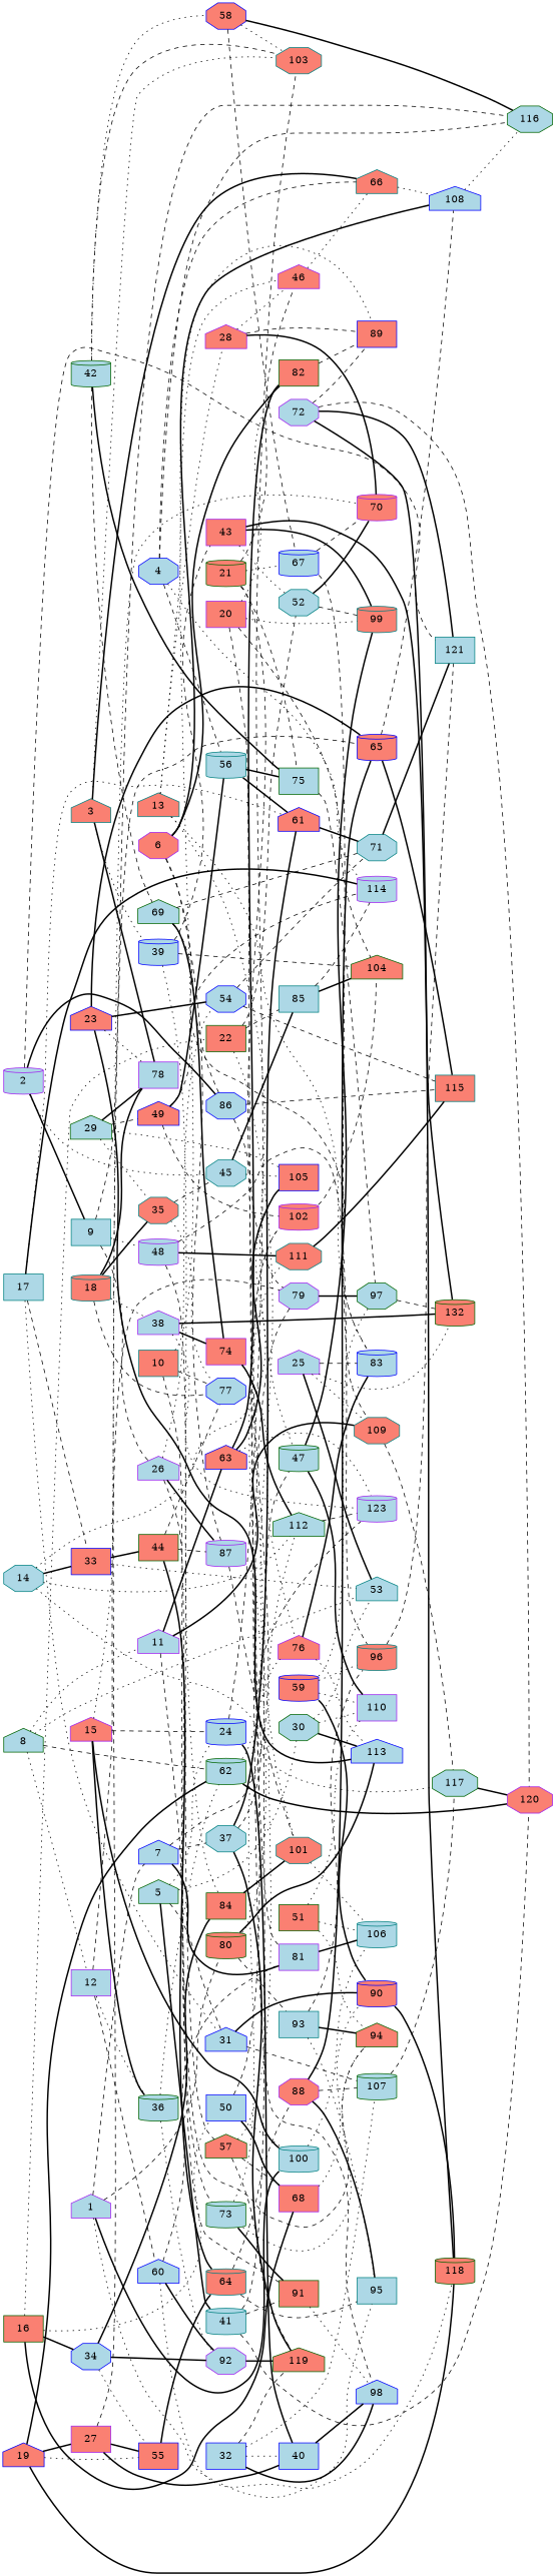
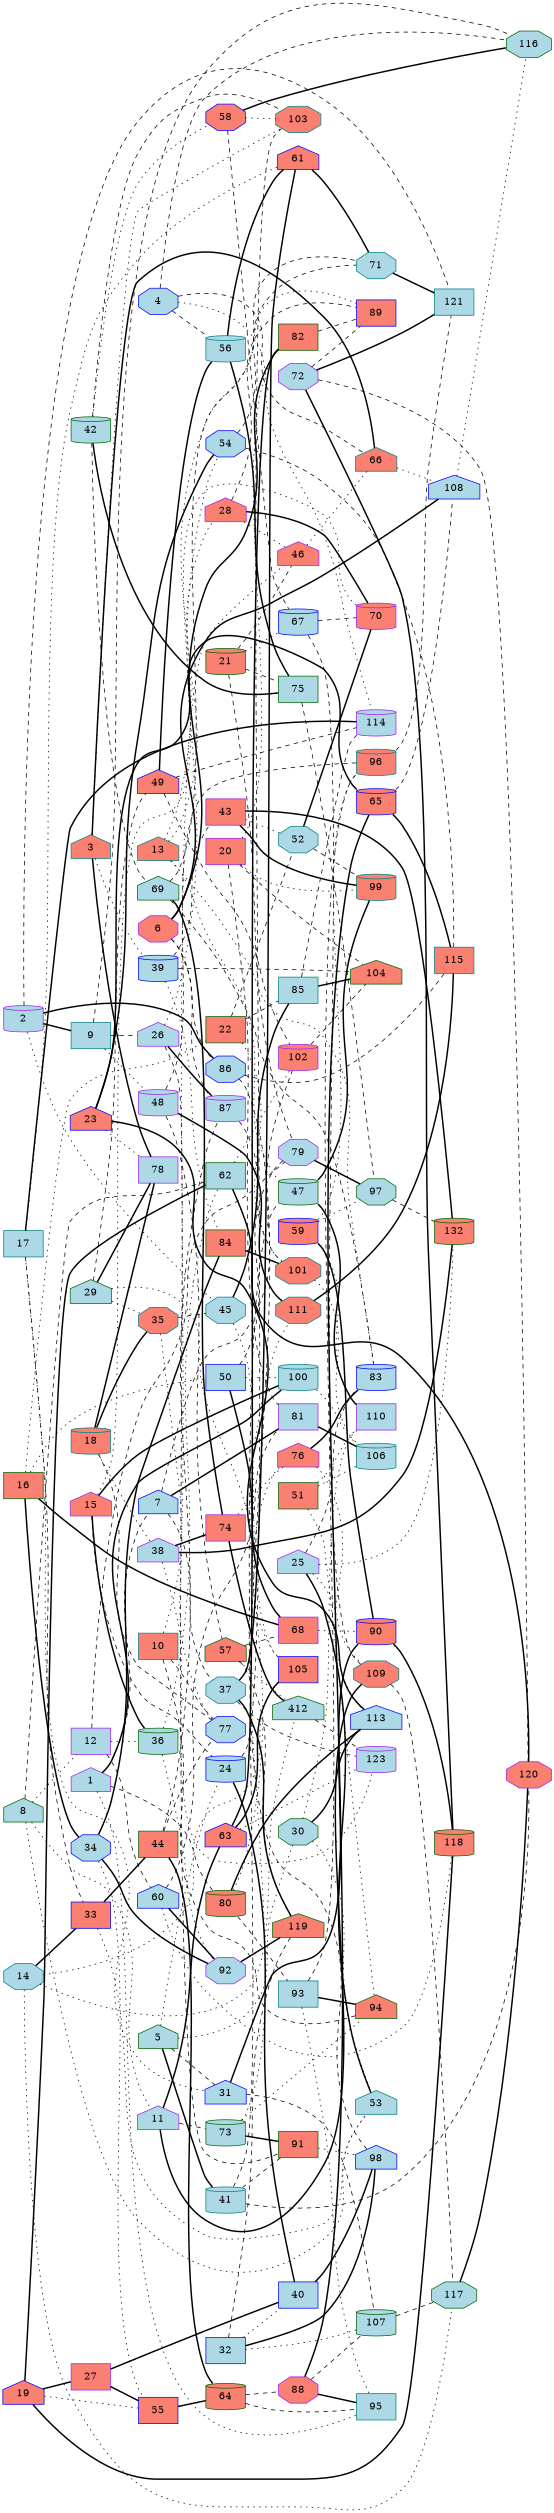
  graph {
    rankdir=LR
    node [color=darkgreen fillcolor=lightblue shape=house style=filled]
    edge [style=dashed]
    1 [color=purple]
    7 [color=blue]
    80 [fillcolor=salmon shape=cylinder]
    95 [color=teal shape=box]
    100 [color=teal shape=cylinder]
    37 [color=teal shape=octagon]
    81 [color=purple shape=box]
    102 [color=purple fillcolor=salmon shape=cylinder]
    113 [color=blue]
    111 [color=teal fillcolor=salmon shape=octagon]
    93 [color=teal shape=box]
    106 [color=teal shape=cylinder]
    2 [color=purple shape=cylinder]
    9 [color=teal shape=box]
    45 [color=teal shape=octagon]
    86 [color=blue shape=octagon]
    121 [color=teal shape=box]
    116 [shape=octagon]
    26 [color=purple]
    48 [color=purple shape=cylinder]
    105 [color=blue fillcolor=salmon shape=box]
    85 [color=teal shape=box]
    98 [color=blue]
    115 [color=teal fillcolor=salmon shape=box]
    3 [color=teal fillcolor=salmon]
    39 [color=blue shape=cylinder]
    66 [color=teal fillcolor=salmon]
    78 [color=purple shape=box]
    103 [color=teal fillcolor=salmon shape=octagon]
    84 [fillcolor=salmon shape=box]
    104 [fillcolor=salmon]
    43 [color=purple fillcolor=salmon shape=box]
    108 [color=blue]
    4 [color=blue shape=octagon]
    56 [color=teal shape=cylinder]
    114 [color=purple shape=cylinder]
    61 [color=blue fillcolor=salmon]
    75 [shape=box]
    5
    24 [color=blue shape=cylinder]
    30 [shape=octagon]
    31 [color=blue]
    41 [color=teal shape=cylinder]
    40 [color=blue shape=box]
    53 [color=teal]
    110 [color=purple shape=box]
    90 [color=blue fillcolor=salmon shape=cylinder]
    107 [shape=cylinder]
    47 [shape=cylinder]
    91 [fillcolor=salmon shape=box]
    120 [color=purple fillcolor=salmon shape=octagon]
    6 [color=purple fillcolor=salmon shape=octagon]
    82 [fillcolor=salmon shape=box]
    87 [color=purple shape=cylinder]
    89 [color=blue fillcolor=salmon shape=box]
    101 [color=teal fillcolor=salmon shape=octagon]
    119 [fillcolor=salmon]
    123 [color=purple shape=cylinder]
    8
    11 [color=purple]
    12 [color=purple shape=box]
-   62 [shape=cylinder]
+   62 [shape=box]
    63 [color=blue fillcolor=salmon]
    73 [shape=cylinder]
    109 [color=teal fillcolor=salmon shape=octagon]
    36 [shape=cylinder]
    60 [color=blue]
    79 [color=purple shape=octagon]
    54 [color=blue shape=octagon]
    57 [fillcolor=salmon]
    96 [color=teal fillcolor=salmon shape=cylinder]
    10 [color=teal fillcolor=salmon shape=box]
    46 [color=purple fillcolor=salmon]
    77 [color=blue shape=octagon]
    94 [fillcolor=salmon]
    51 [fillcolor=salmon shape=box]
    76 [color=purple fillcolor=salmon]
    117 [shape=octagon]
    92 [color=purple shape=octagon]
    118 [fillcolor=salmon shape=cylinder]
    97 [shape=octagon]
    13 [color=teal fillcolor=salmon]
    28 [color=purple fillcolor=salmon]
    83 [color=blue shape=cylinder]
    70 [color=purple fillcolor=salmon shape=cylinder]
    99 [color=teal fillcolor=salmon shape=cylinder]
    14 [color=teal shape=octagon]
    33 [color=blue fillcolor=salmon shape=box]
-   112
+   112 [label=412]
    44 [fillcolor=salmon shape=box]
    15 [color=purple fillcolor=salmon]
    16 [fillcolor=salmon shape=box]
    22 [fillcolor=salmon shape=box]
    34 [color=blue shape=octagon]
    50 [color=blue shape=box]
    68 [color=purple fillcolor=salmon shape=box]
    52 [color=teal shape=octagon]
    55 [color=blue fillcolor=salmon shape=box]
    17 [color=teal shape=box]
    71 [color=teal shape=octagon]
    18 [color=teal fillcolor=salmon shape=cylinder]
    35 [color=teal fillcolor=salmon shape=octagon]
    38 [color=purple]
    n104 [fillcolor=salmon label=132 shape=cylinder]
    74 [color=purple fillcolor=salmon shape=box]
    19 [color=blue fillcolor=salmon]
    27 [color=purple fillcolor=salmon shape=box]
    65 [color=blue fillcolor=salmon shape=cylinder]
-   64 [color=teal fillcolor=salmon shape=cylinder]
+   64 [fillcolor=salmon shape=cylinder]
    20 [color=purple fillcolor=salmon shape=box]
    21 [fillcolor=salmon shape=cylinder]
    67 [color=blue shape=cylinder]
    23 [color=blue fillcolor=salmon]
    25 [color=purple]
    29
    49 [color=blue fillcolor=salmon]
    32 [color=blue shape=box]
    42 [shape=cylinder]
    58 [color=blue fillcolor=salmon shape=octagon]
    69
    88 [color=purple fillcolor=salmon shape=octagon]
    59 [color=blue fillcolor=salmon shape=cylinder]
    72 [color=purple shape=octagon]
    1 -- 7
    1 -- 80
    1 -- 95 [style=dotted]
    1 -- 100 [style=bold]
    7 -- 37
    7 -- 81 [style=bold]
    7 -- 102
    80 -- 113 [style=bold]
    80 -- 111 [style=dotted]
    80 -- 93
    100 -- 106 [style=dotted]
    37 -- 61 [style=bold]
    37 -- 119 [style=bold]
    37 -- 123
    81 -- 106 [style=bold]
    102 -- 104
    111 -- 115 [style=bold]
    93 -- 95 [style=dotted]
    93 -- 96
    93 -- 94 [style=bold]
    2 -- 9 [style=bold]
    2 -- 45 [style=dotted]
    2 -- 86 [style=bold]
    2 -- 121
    9 -- 116
    9 -- 26
    9 -- 48 [style=dotted]
    45 -- 105 [style=dotted]
    45 -- 85 [style=bold]
    86 -- 98
    86 -- 115
    26 -- 91
    26 -- 87 [style=bold]
    26 -- 54 [style=dotted]
    48 -- 111 [style=bold]
    48 -- 57
    48 -- 96
    85 -- 104 [style=bold]
    85 -- 114
    3 -- 39 [style=dotted]
    3 -- 66 [style=bold]
    3 -- 78 [style=bold]
    3 -- 103 [style=dotted]
    39 -- 84 [style=dotted]
    39 -- 104
    39 -- 43
    66 -- 108 [style=dotted]
    84 -- 101 [style=bold]
    43 -- 99 [style=bold]
    43 -- 52 [style=dotted]
    43 -- n104 [style=bold]
    108 -- 116 [style=dotted]
    4 -- 116
    4 -- 66
    4 -- 56
    4 -- 114 [style=dotted]
    56 -- 61 [style=bold]
    56 -- 75 [style=bold]
    61 -- 71 [style=bold]
    75 -- 97
    5 -- 24 [style=dotted]
    5 -- 30 [style=dotted]
    5 -- 31
    5 -- 41 [style=bold]
    24 -- 103
    24 -- 40 [style=bold]
    30 -- 113 [style=bold]
    30 -- 53 [style=dotted]
    30 -- 110 [style=dotted]
    31 -- 90 [style=bold]
    31 -- 107
    41 -- 47
    41 -- 91
    41 -- 120
    40 -- 98 [style=bold]
    90 -- 118 [style=bold]
    107 -- 117
    47 -- 110 [style=bold]
    47 -- 99 [style=bold]
    91 -- 98 [style=dotted]
    6 -- 86
    6 -- 108 [style=bold]
    6 -- 82 [style=bold]
    6 -- 87
    82 -- 89
    87 -- 101
    101 -- 106 [style=dotted]
    8 -- 53 [style=dotted]
    8 -- 11 [style=dotted]
    8 -- 12 [style=dotted]
    8 -- 62
    11 -- 63 [style=bold]
    11 -- 73
    11 -- 109 [style=bold]
    12 -- 36 [style=dotted]
    12 -- 60
    12 -- 79
    62 -- 102 [style=dotted]
    62 -- 120 [style=bold]
    63 -- 105 [style=bold]
    63 -- 82 [style=bold]
    63 -- 123 [style=dotted]
    73 -- 91 [style=bold]
    73 -- 94 [style=dotted]
    73 -- 76 [style=dotted]
    109 -- 117
    36 -- 62 [style=dotted]
    36 -- 92 [style=dotted]
    60 -- 81
    60 -- 92 [style=bold]
    60 -- 118 [style=dotted]
    79 -- 97 [style=bold]
    54 -- 115
    54 -- 71
    57 -- 119
    57 -- 112 [style=dotted]
    57 -- 68
    96 -- 121
    10 -- 46 [style=dotted]
    10 -- 77
    10 -- 94
    46 -- 66 [style=dotted]
    51 -- 106 [style=dotted]
    51 -- 110 [style=dotted]
    51 -- 94 [style=dotted]
    76 -- 113 [style=dotted]
    76 -- 83 [style=bold]
    117 -- 120 [style=bold]
    92 -- 119 [style=bold]
    97 -- n104
    13 -- 47 [style=dotted]
    13 -- 89 [style=dotted]
    13 -- 28 [style=dotted]
    13 -- 83 [style=dotted]
    28 -- 89
    28 -- 46 [style=dotted]
    28 -- 70 [style=bold]
    14 -- 105 [style=dotted]
    14 -- 117 [style=dotted]
    14 -- 33 [style=bold]
    14 -- 112 [style=dotted]
    33 -- 53 [style=dotted]
    33 -- 44 [style=bold]
    112 -- 123
    44 -- 87
    44 -- 77
    44 -- 64 [style=bold]
    15 -- 100 [style=bold]
    15 -- 24
    15 -- 36 [style=bold]
    15 -- 70 [style=dotted]
    16 -- 22 [style=dotted]
    16 -- 34 [style=bold]
    16 -- 50 [style=dotted]
    16 -- 68 [style=bold]
    22 -- 85
    22 -- 101 [style=dotted]
    22 -- 52
    34 -- 84 [style=bold]
    34 -- 92 [style=bold]
    34 -- 55 [style=dotted]
    50 -- 100 [style=dotted]
    50 -- 79
    50 -- 68 [style=bold]
    68 -- 90 [style=dotted]
    52 -- 70 [style=bold]
    52 -- 99
    55 -- 64 [style=bold]
    17 -- 114 [style=bold]
    17 -- 61 [style=dotted]
    17 -- 31 [style=dotted]
    17 -- 33
    71 -- 121 [style=bold]
    18 -- 78 [style=bold]
    18 -- 77
    18 -- 35 [style=bold]
    18 -- 38 [style=dotted]
    35 -- 45
    35 -- 77 [style=dotted]
    38 -- 123 [style=dotted]
    38 -- n104 [style=bold]
    38 -- 74 [style=bold]
    74 -- 76 [style=dotted]
    74 -- 112 [style=bold]
    19 -- 62 [style=bold]
    19 -- 118 [style=bold]
    19 -- 55 [style=dotted]
    19 -- 27 [style=bold]
    27 -- 40 [style=bold]
    27 -- 55 [style=bold]
-   27 -- 65
    65 -- 115 [style=bold]
    65 -- 108
    64 -- 95
    64 -- 88
    20 -- 81
    20 -- 104
    20 -- 82 [style=dotted]
    20 -- 99 [style=dotted]
    21 -- 75
    21 -- 79
    21 -- 46
    21 -- 67 [style=dotted]
    67 -- 109
    67 -- 70
    23 -- 113 [style=bold]
    23 -- 78 [style=dotted]
    23 -- 54 [style=bold]
    23 -- 65 [style=bold]
    25 -- 53 [style=bold]
    25 -- 109 [style=dotted]
    25 -- 83
    25 -- n104 [style=dotted]
    29 -- 105 [style=dotted]
    29 -- 78 [style=bold]
    29 -- 35 [style=dotted]
    29 -- 49
    49 -- 102
    49 -- 56 [style=bold]
    49 -- 114
    32 -- 98 [style=bold]
    32 -- 40 [style=dotted]
    32 -- 107 [style=dotted]
    32 -- 119
    42 -- 103
    42 -- 75 [style=bold]
    42 -- 58 [style=dotted]
    42 -- 69
    58 -- 116 [style=bold]
    58 -- 103 [style=dotted]
    58 -- 67
    69 -- 83
    69 -- 71
    69 -- 74 [style=bold]
    88 -- 95 [style=bold]
    88 -- 107
    88 -- 65 [style=bold]
    59 -- 110 [style=dotted]
    59 -- 90 [style=bold]
    59 -- 96 [style=dotted]
    59 -- 97 [style=dotted]
    72 -- 121 [style=bold]
    72 -- 120
    72 -- 89
    72 -- 118 [style=bold]
  }
